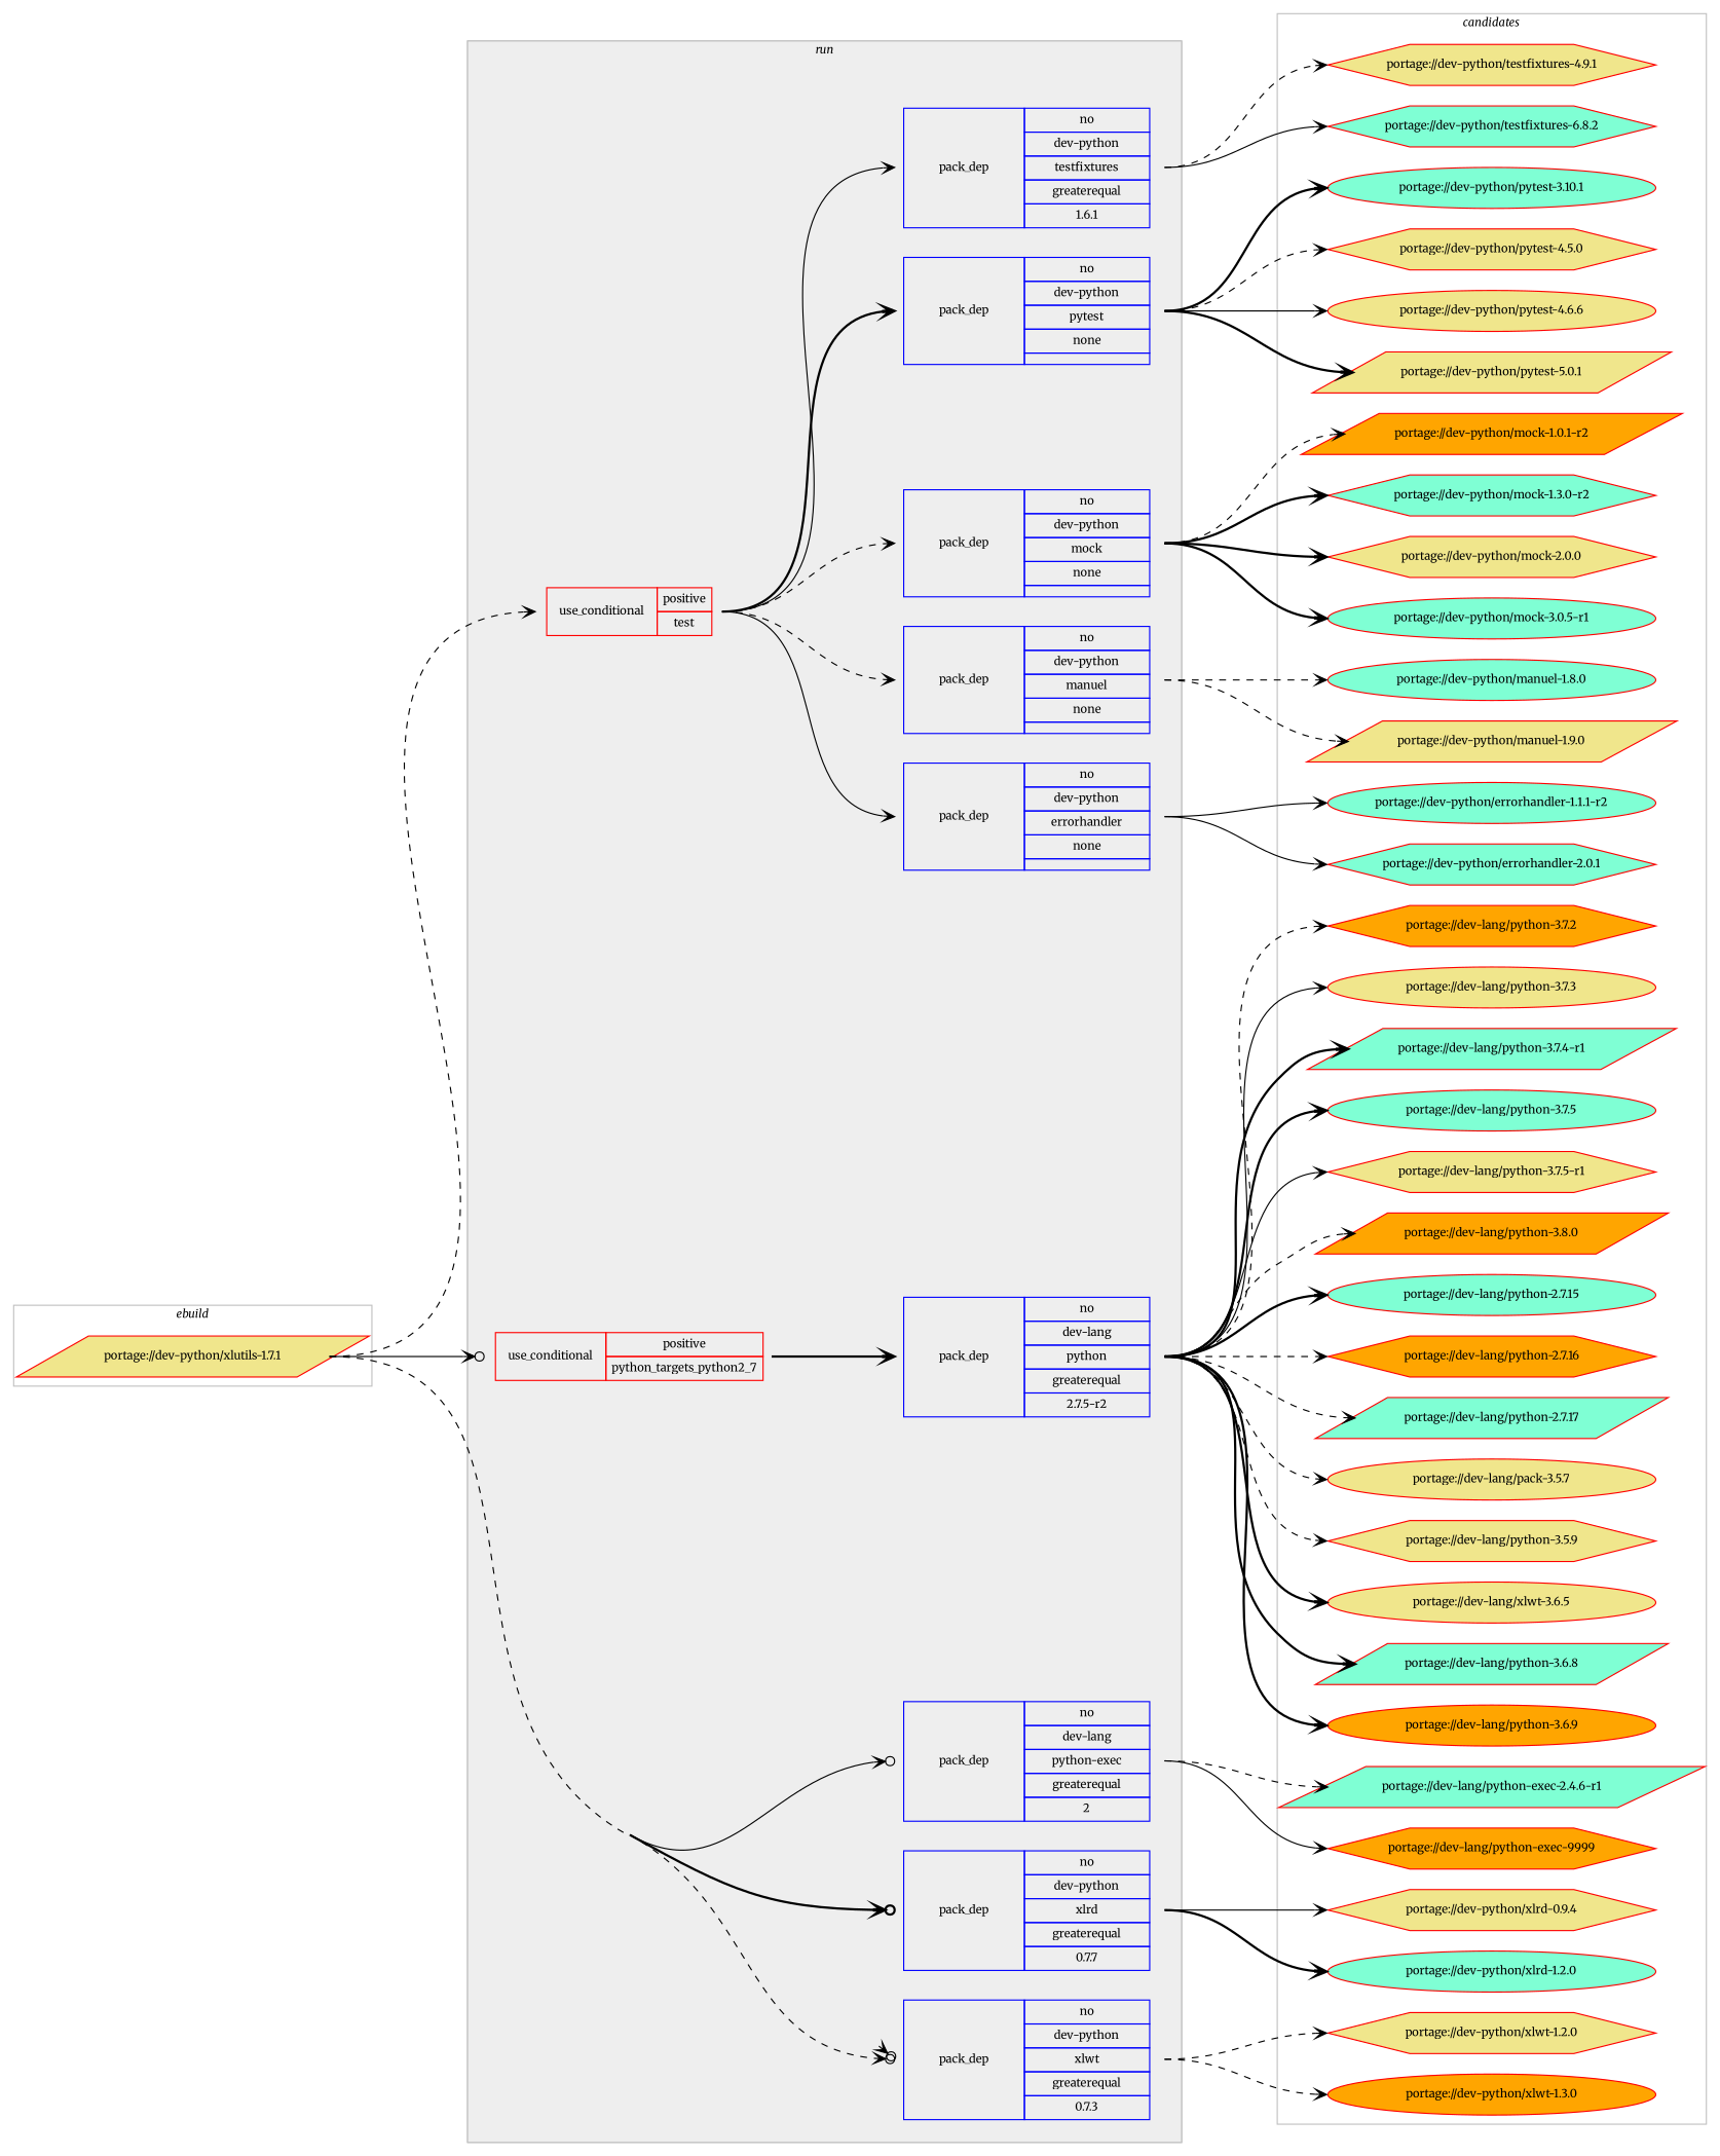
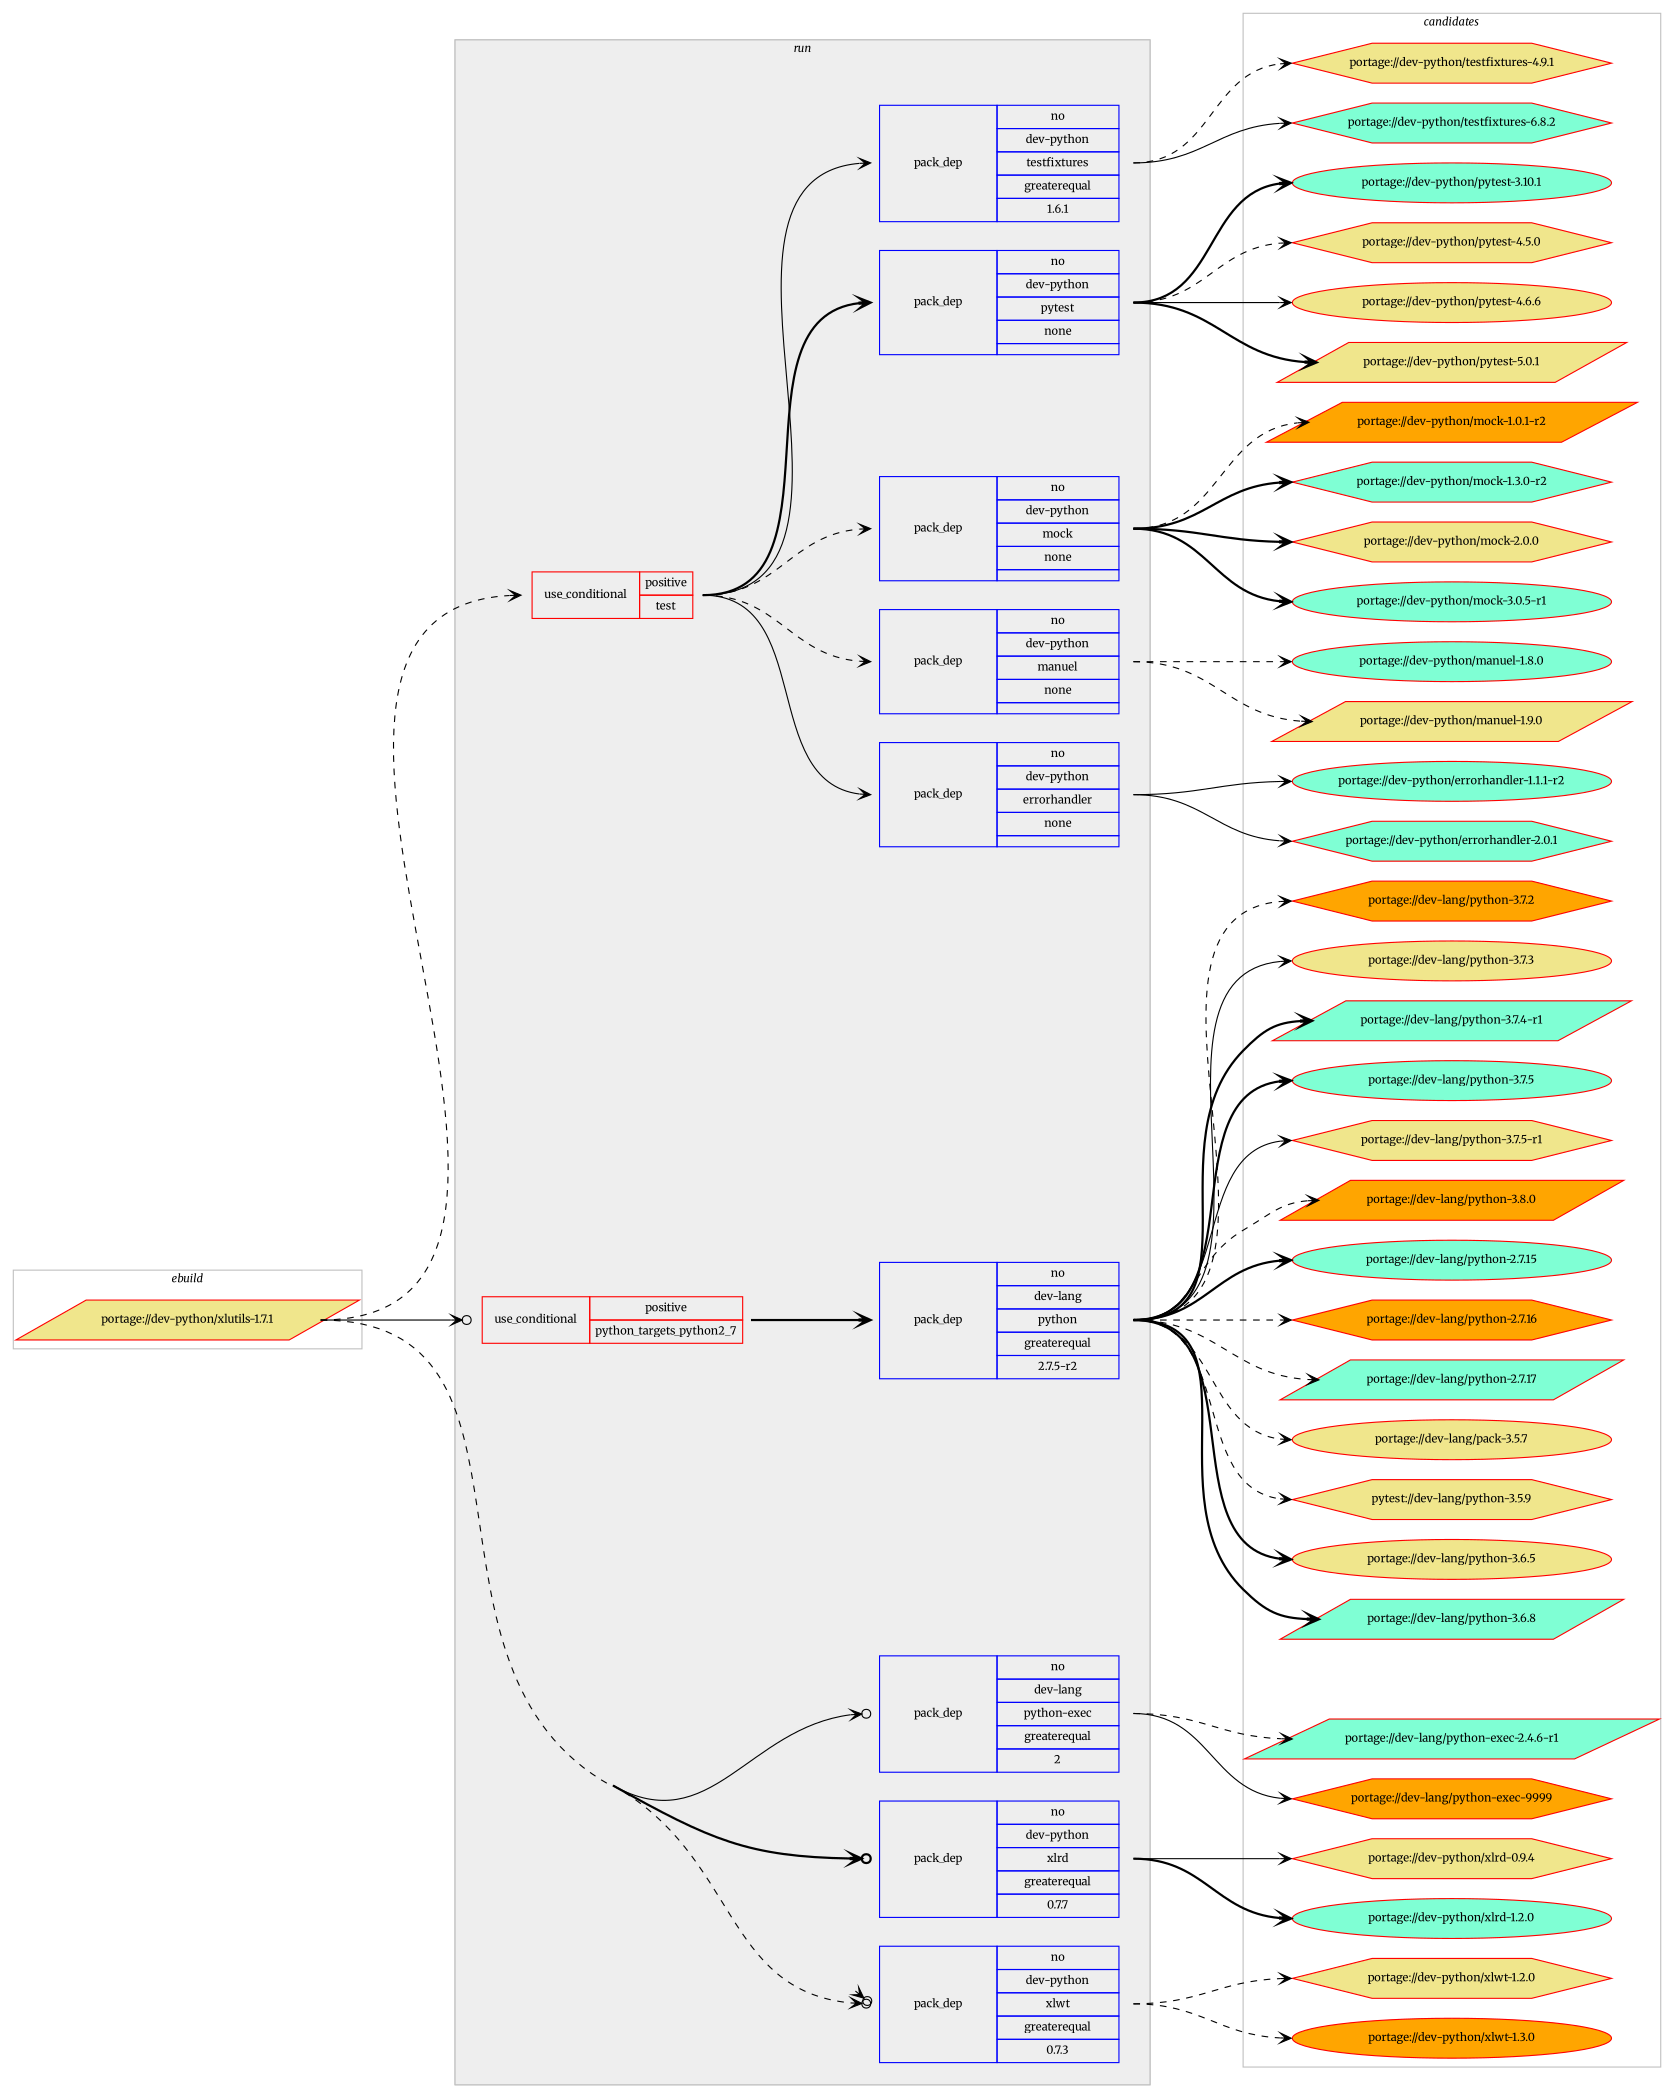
  digraph {
    compound=true
    concentrate=true
    fontname=Merriweather
    fontsize=10
    newrank=true
    rankdir=LR
    ranksep=1.5
    node [color=red fillcolor=khaki fontname=Merriweather fontsize=10 shape=ellipse style=filled]
    edge [arrowhead=vee fontname=Merriweather headport=w style=dashed tailport=e weight=100]
    n1 [label="portage://dev-python/xlutils-1.7.1" shape=parallelogram width=4]
    n2 [color=blue label=<<TABLE BORDER="0" CELLBORDER="1" CELLSPACING="0" CELLPADDING="4" WIDTH="220"><TR><TD ROWSPAN="6" CELLPADDING="30">pack_dep</TD></TR><TR><TD WIDTH="110">no</TD></TR><TR><TD>dev-python</TD></TR><TR><TD>errorhandler</TD></TR><TR><TD>none</TD></TR><TR><TD></TD></TR></TABLE>> shape=none fillcolor="" style=""]
    n3 [color=blue label=<<TABLE BORDER="0" CELLBORDER="1" CELLSPACING="0" CELLPADDING="4" WIDTH="220"><TR><TD ROWSPAN="6" CELLPADDING="30">pack_dep</TD></TR><TR><TD WIDTH="110">no</TD></TR><TR><TD>dev-python</TD></TR><TR><TD>manuel</TD></TR><TR><TD>none</TD></TR><TR><TD></TD></TR></TABLE>> shape=none fillcolor="" style=""]
    n4 [color=blue label=<<TABLE BORDER="0" CELLBORDER="1" CELLSPACING="0" CELLPADDING="4" WIDTH="220"><TR><TD ROWSPAN="6" CELLPADDING="30">pack_dep</TD></TR><TR><TD WIDTH="110">no</TD></TR><TR><TD>dev-python</TD></TR><TR><TD>mock</TD></TR><TR><TD>none</TD></TR><TR><TD></TD></TR></TABLE>> shape=none fillcolor="" style=""]
    n5 [color=blue label=<<TABLE BORDER="0" CELLBORDER="1" CELLSPACING="0" CELLPADDING="4" WIDTH="220"><TR><TD ROWSPAN="6" CELLPADDING="30">pack_dep</TD></TR><TR><TD WIDTH="110">no</TD></TR><TR><TD>dev-python</TD></TR><TR><TD>pytest</TD></TR><TR><TD>none</TD></TR><TR><TD></TD></TR></TABLE>> shape=none fillcolor="" style=""]
    n6 [color=blue label=<<TABLE BORDER="0" CELLBORDER="1" CELLSPACING="0" CELLPADDING="4" WIDTH="220"><TR><TD ROWSPAN="6" CELLPADDING="30">pack_dep</TD></TR><TR><TD WIDTH="110">no</TD></TR><TR><TD>dev-python</TD></TR><TR><TD>testfixtures</TD></TR><TR><TD>greaterequal</TD></TR><TR><TD>1.6.1</TD></TR></TABLE>> shape=none fillcolor="" style=""]
    n7 [label=<<TABLE BORDER="0" CELLBORDER="1" CELLSPACING="0" CELLPADDING="4"><TR><TD ROWSPAN="3" CELLPADDING="10">use_conditional</TD></TR><TR><TD>positive</TD></TR><TR><TD>test</TD></TR></TABLE>> shape=none fillcolor="" style=""]
    n8 [color=blue label=<<TABLE BORDER="0" CELLBORDER="1" CELLSPACING="0" CELLPADDING="4" WIDTH="220"><TR><TD ROWSPAN="6" CELLPADDING="30">pack_dep</TD></TR><TR><TD WIDTH="110">no</TD></TR><TR><TD>dev-lang</TD></TR><TR><TD>python</TD></TR><TR><TD>greaterequal</TD></TR><TR><TD>2.7.5-r2</TD></TR></TABLE>> shape=none fillcolor="" style=""]
    n9 [label=<<TABLE BORDER="0" CELLBORDER="1" CELLSPACING="0" CELLPADDING="4"><TR><TD ROWSPAN="3" CELLPADDING="10">use_conditional</TD></TR><TR><TD>positive</TD></TR><TR><TD>python_targets_python2_7</TD></TR></TABLE>> shape=none fillcolor="" style=""]
    n10 [color=blue label=<<TABLE BORDER="0" CELLBORDER="1" CELLSPACING="0" CELLPADDING="4" WIDTH="220"><TR><TD ROWSPAN="6" CELLPADDING="30">pack_dep</TD></TR><TR><TD WIDTH="110">no</TD></TR><TR><TD>dev-lang</TD></TR><TR><TD>python-exec</TD></TR><TR><TD>greaterequal</TD></TR><TR><TD>2</TD></TR></TABLE>> shape=none fillcolor="" style=""]
    n11 [color=blue label=<<TABLE BORDER="0" CELLBORDER="1" CELLSPACING="0" CELLPADDING="4" WIDTH="220"><TR><TD ROWSPAN="6" CELLPADDING="30">pack_dep</TD></TR><TR><TD WIDTH="110">no</TD></TR><TR><TD>dev-python</TD></TR><TR><TD>xlrd</TD></TR><TR><TD>greaterequal</TD></TR><TR><TD>0.7.7</TD></TR></TABLE>> shape=none fillcolor="" style=""]
    n12 [color=blue label=<<TABLE BORDER="0" CELLBORDER="1" CELLSPACING="0" CELLPADDING="4" WIDTH="220"><TR><TD ROWSPAN="6" CELLPADDING="30">pack_dep</TD></TR><TR><TD WIDTH="110">no</TD></TR><TR><TD>dev-python</TD></TR><TR><TD>xlwt</TD></TR><TR><TD>greaterequal</TD></TR><TR><TD>0.7.3</TD></TR></TABLE>> shape=none fillcolor="" style=""]
    n13 [fillcolor=aquamarine label="portage://dev-python/errorhandler-1.1.1-r2" width=4]
    n14 [fillcolor=aquamarine label="portage://dev-python/errorhandler-2.0.1" shape=hexagon width=4]
    n15 [fillcolor=aquamarine label="portage://dev-python/manuel-1.8.0" width=4]
    n16 [label="portage://dev-python/manuel-1.9.0" shape=parallelogram width=4]
    n17 [fillcolor=orange label="portage://dev-python/mock-1.0.1-r2" shape=parallelogram width=4]
    n18 [fillcolor=aquamarine label="portage://dev-python/mock-1.3.0-r2" shape=hexagon width=4]
    n19 [label="portage://dev-python/mock-2.0.0" shape=hexagon width=4]
    n20 [fillcolor=aquamarine label="portage://dev-python/mock-3.0.5-r1" width=4]
    n21 [fillcolor=aquamarine label="portage://dev-python/pytest-3.10.1" width=4]
    n22 [label="portage://dev-python/pytest-4.5.0" shape=hexagon width=4]
    n23 [label="portage://dev-python/pytest-4.6.6" width=4]
    n24 [label="portage://dev-python/pytest-5.0.1" shape=parallelogram width=4]
    n25 [label="portage://dev-python/testfixtures-4.9.1" shape=hexagon width=4]
    n26 [fillcolor=aquamarine label="portage://dev-python/testfixtures-6.8.2" shape=hexagon width=4]
    n27 [fillcolor=aquamarine label="portage://dev-lang/python-2.7.15" width=4]
    n28 [fillcolor=orange label="portage://dev-lang/python-2.7.16" shape=hexagon width=4]
    n29 [fillcolor=aquamarine label="portage://dev-lang/python-2.7.17" shape=parallelogram width=4]
    n30 [label="portage://dev-lang/pack-3.5.7" width=4]
-   n31 [label="portage://dev-lang/python-3.5.9" shape=hexagon width=4]
-   n32 [label="portage://dev-lang/xlwt-3.6.5" width=4]
+   n31 [label="pytest://dev-lang/python-3.5.9" shape=hexagon width=4]
+   n32 [label="portage://dev-lang/python-3.6.5" width=4]
    n33 [fillcolor=aquamarine label="portage://dev-lang/python-3.6.8" shape=parallelogram width=4]
-   n34 [fillcolor=orange label="portage://dev-lang/python-3.6.9" width=4]
    n35 [fillcolor=orange label="portage://dev-lang/python-3.7.2" shape=hexagon width=4]
    n36 [label="portage://dev-lang/python-3.7.3" width=4]
    n37 [fillcolor=aquamarine label="portage://dev-lang/python-3.7.4-r1" shape=parallelogram width=4]
    n38 [fillcolor=aquamarine label="portage://dev-lang/python-3.7.5" width=4]
    n39 [label="portage://dev-lang/python-3.7.5-r1" shape=hexagon width=4]
    n40 [fillcolor=orange label="portage://dev-lang/python-3.8.0" shape=parallelogram width=4]
    n41 [fillcolor=aquamarine label="portage://dev-lang/python-exec-2.4.6-r1" shape=parallelogram width=4]
    n42 [fillcolor=orange label="portage://dev-lang/python-exec-9999" shape=hexagon width=4]
    n43 [label="portage://dev-python/xlrd-0.9.4" shape=hexagon width=4]
    n44 [fillcolor=aquamarine label="portage://dev-python/xlrd-1.2.0" width=4]
    n45 [label="portage://dev-python/xlwt-1.2.0" shape=hexagon width=4]
    n46 [fillcolor=orange label="portage://dev-python/xlwt-1.3.0" width=4]
    subgraph cluster_1 {
      color=gray
      label=<<i>dependencies</i>>
      subgraph cluster_2 {
        color=gray
        fillcolor="#eeeeee"
        label=<<i>compile</i>>
        style=filled
        subgraph sub_3 {
          color=gray
          fillcolor="#eeeeee"
          label=<<i>compile</i>>
          style=filled
          n7
          subgraph sub_4 {
            color=gray
            fillcolor="#eeeeee"
            label=<<i>compile</i>>
            style=filled
            n2
          }
          subgraph sub_5 {
            color=gray
            fillcolor="#eeeeee"
            label=<<i>compile</i>>
            style=filled
            n3
          }
          subgraph sub_6 {
            color=gray
            fillcolor="#eeeeee"
            label=<<i>compile</i>>
            style=filled
            n4
          }
          subgraph sub_7 {
            color=gray
            fillcolor="#eeeeee"
            label=<<i>compile</i>>
            style=filled
            n5
          }
          subgraph sub_8 {
            color=gray
            fillcolor="#eeeeee"
            label=<<i>compile</i>>
            style=filled
            n6
          }
        }
      }
      subgraph cluster_9 {
        color=gray
        fillcolor="#eeeeee"
        label=<<i>compile and run</i>>
        style=filled
        subgraph sub_10 {
          color=gray
          fillcolor="#eeeeee"
          label=<<i>compile and run</i>>
          style=filled
          n9
          subgraph sub_11 {
            color=gray
            fillcolor="#eeeeee"
            label=<<i>compile and run</i>>
            style=filled
            n8
          }
        }
        subgraph sub_12 {
          color=gray
          fillcolor="#eeeeee"
          label=<<i>compile and run</i>>
          style=filled
          n10
        }
        subgraph sub_13 {
          color=gray
          fillcolor="#eeeeee"
          label=<<i>compile and run</i>>
          style=filled
          n11
        }
        subgraph sub_14 {
          color=gray
          fillcolor="#eeeeee"
          label=<<i>compile and run</i>>
          style=filled
          n12
        }
      }
      subgraph cluster_15 {
        color=gray
        fillcolor="#eeeeee"
        label=<<i>run</i>>
        style=filled
      }
    }
    subgraph cluster_16 {
      color=gray
      label=<<i>ebuild</i>>
      rank=same
      n1
    }
    subgraph cluster_17 {
      color=gray
      label=<<i>candidates</i>>
      rank=same
      subgraph sub_18 {
        color=black
        label=<<i>candidates</i>>
        nodesep=1
        rank=same
        n13
        n14
      }
      subgraph sub_19 {
        color=black
        label=<<i>candidates</i>>
        nodesep=1
        rank=same
        n15
        n16
      }
      subgraph sub_20 {
        color=black
        label=<<i>candidates</i>>
        nodesep=1
        rank=same
        n17
        n18
        n19
        n20
      }
      subgraph sub_21 {
        color=black
        label=<<i>candidates</i>>
        nodesep=1
        rank=same
        n21
        n22
        n23
        n24
      }
      subgraph sub_22 {
        color=black
        label=<<i>candidates</i>>
        nodesep=1
        rank=same
        n25
        n26
      }
      subgraph sub_23 {
        color=black
        label=<<i>candidates</i>>
        nodesep=1
        rank=same
        n27
        n28
        n29
        n30
        n31
        n32
        n33
-       n34
        n35
        n36
        n37
        n38
        n39
        n40
      }
      subgraph sub_24 {
        color=black
        label=<<i>candidates</i>>
        nodesep=1
        rank=same
        n41
        n42
      }
      subgraph sub_25 {
        color=black
        label=<<i>candidates</i>>
        nodesep=1
        rank=same
        n43
        n44
      }
      subgraph sub_26 {
        color=black
        label=<<i>candidates</i>>
        nodesep=1
        rank=same
        n45
        n46
      }
    }
    n1 -> n7 [weight=20]
    n1 -> n9 [arrowhead=odotvee style=solid weight=20]
    n1 -> n10 [arrowhead=odotvee style=solid weight=20]
    n1 -> n11 [arrowhead=odotvee style=bold weight=20]
    n1 -> n12 [arrowhead=odotvee weight=20]
    n2 -> n13 [style=solid]
    n2 -> n14 [style=solid]
    n3 -> n15
    n3 -> n16
    n4 -> n17
    n4 -> n18 [style=bold]
    n4 -> n19 [style=bold]
    n4 -> n20 [style=bold]
    n5 -> n21 [style=bold]
    n5 -> n22
    n5 -> n23 [style=solid]
    n5 -> n24 [style=bold]
    n6 -> n25
    n6 -> n26 [style=solid]
    n7 -> n2 [style=solid weight=20]
    n7 -> n3 [weight=20]
    n7 -> n4 [weight=20]
    n7 -> n5 [style=bold weight=20]
    n7 -> n6 [style=solid weight=20]
    n8 -> n27 [style=bold]
    n8 -> n28
    n8 -> n29
    n8 -> n30
    n8 -> n31
    n8 -> n32 [style=bold]
    n8 -> n33 [style=bold]
-   n8 -> n34 [style=bold]
    n8 -> n35
    n8 -> n36 [style=solid]
    n8 -> n37 [style=bold]
    n8 -> n38 [style=bold]
    n8 -> n39 [style=solid]
    n8 -> n40
    n9 -> n8 [style=bold weight=20]
    n10 -> n41
    n10 -> n42 [style=solid]
    n11 -> n43 [style=solid]
    n11 -> n44 [style=bold]
    n12 -> n45
    n12 -> n46
  }
